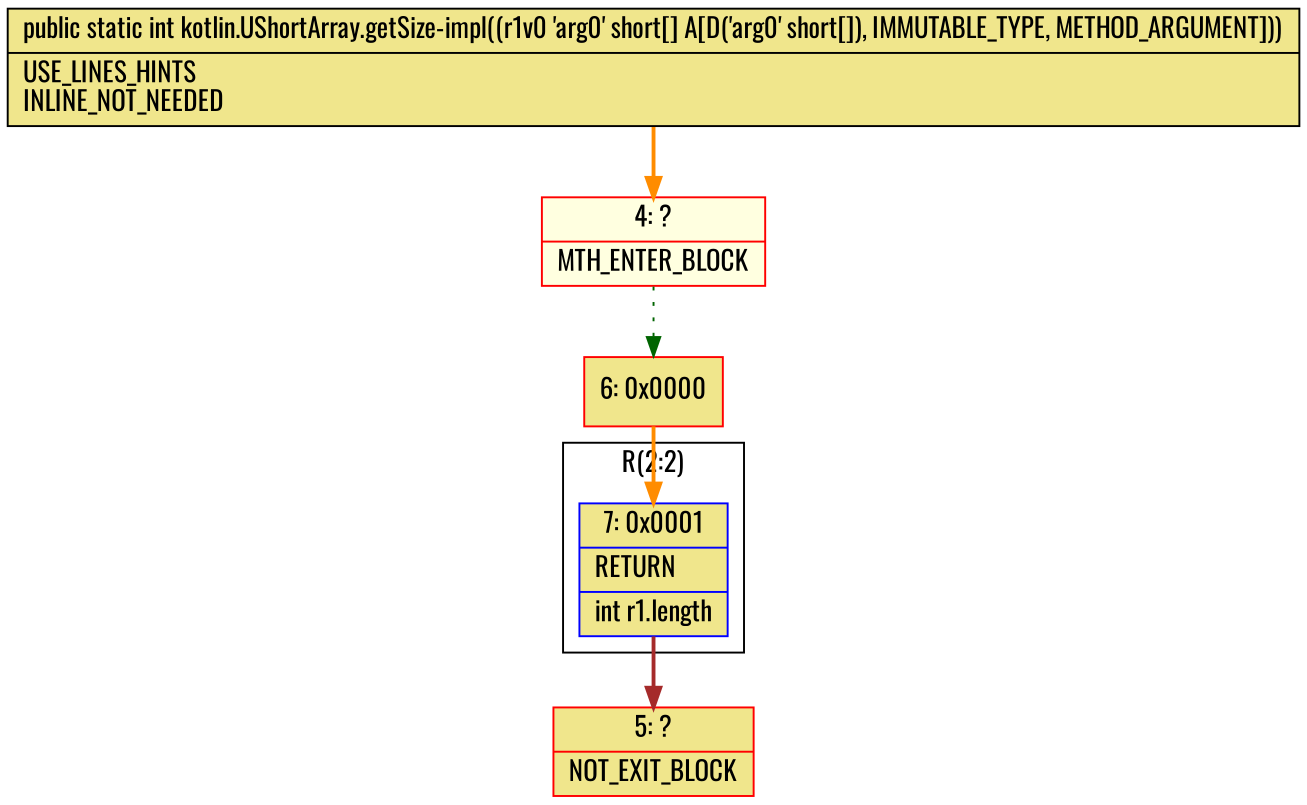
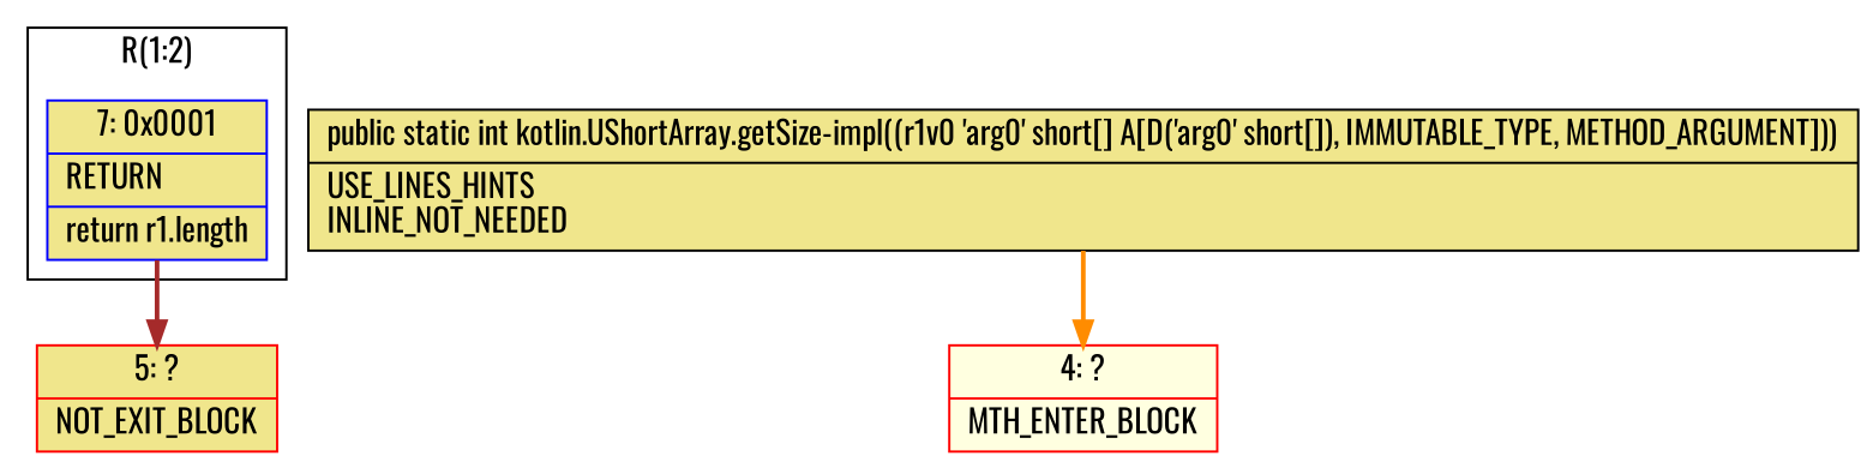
  digraph {
    fontname=Oswald
    node [color=red fillcolor=khaki fontname=Oswald shape=record style=filled]
    edge [color=darkorange fontname=Oswald style=bold]
-   n1 [color=blue label="{7\:\ 0x0001|RETURN\l|int r1.length\l}"]
+   n1 [color=blue label="{7\:\ 0x0001|RETURN\l|return r1.length\l}"]
    n2 [label="{5\:\ ?|NOT_EXIT_BLOCK\l}"]
    n3 [fillcolor=lightyellow label="{4\:\ ?|MTH_ENTER_BLOCK\l}"]
-   n4 [label="{6\:\ 0x0000}"]
    n5 [label="{public static int kotlin.UShortArray.getSize\-impl((r1v0 'arg0' short[] A[D('arg0' short[]), IMMUTABLE_TYPE, METHOD_ARGUMENT]))  | USE_LINES_HINTS\lINLINE_NOT_NEEDED\l}" color=""]
    subgraph cluster_1 {
-     label="R(2:2)"
+     label="R(1:2)"
      n1
    }
    n1 -> n2 [color=brown]
-   n3 -> n4 [color=darkgreen style=dotted]
-   n4 -> n1
    n5 -> n3
  }
